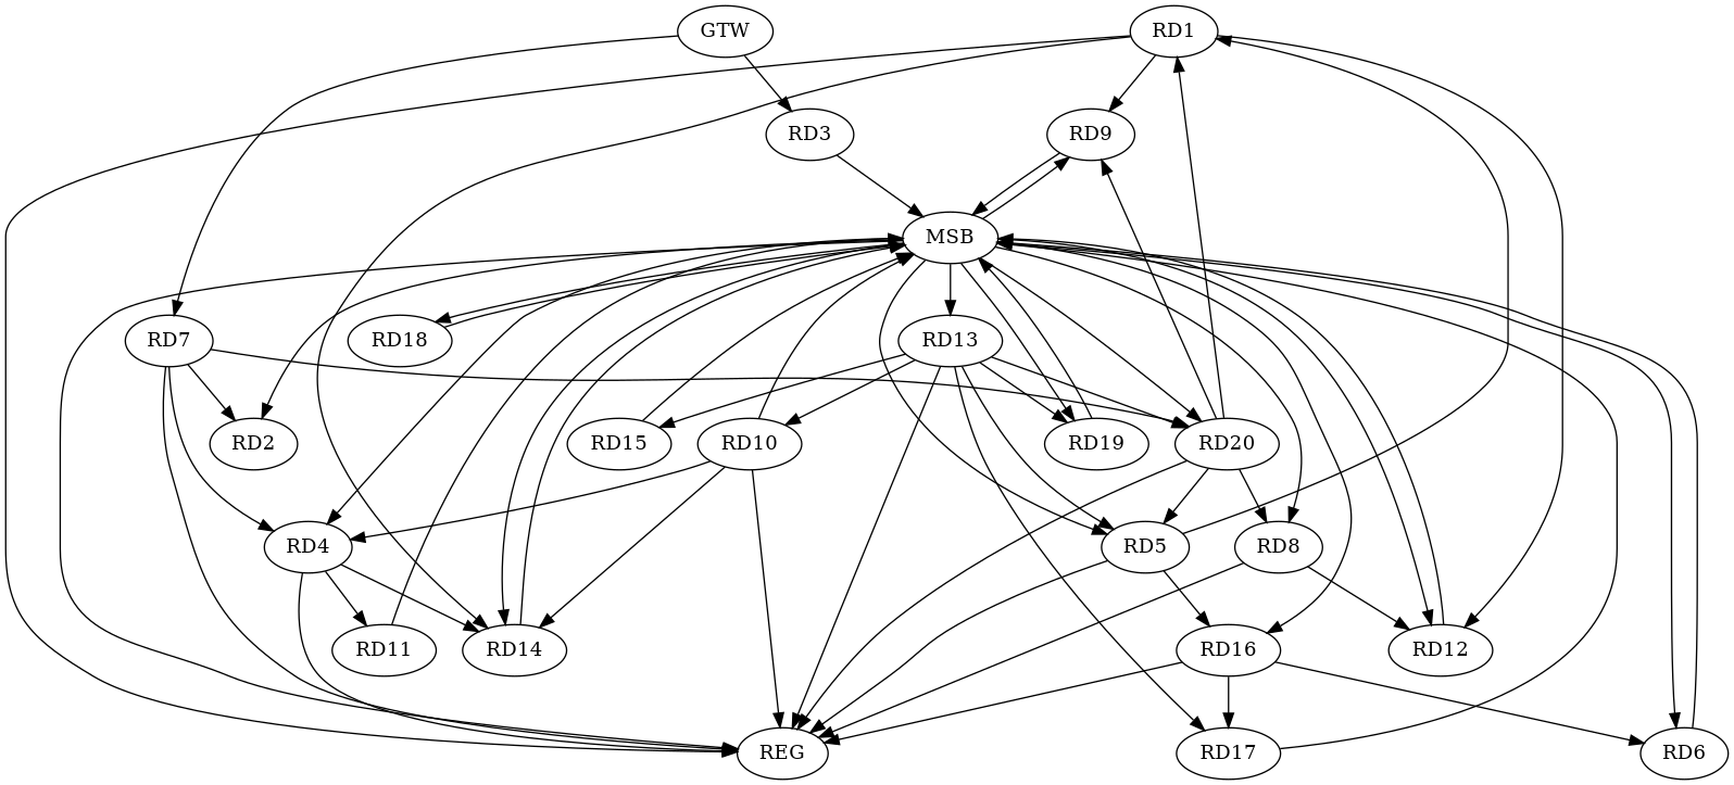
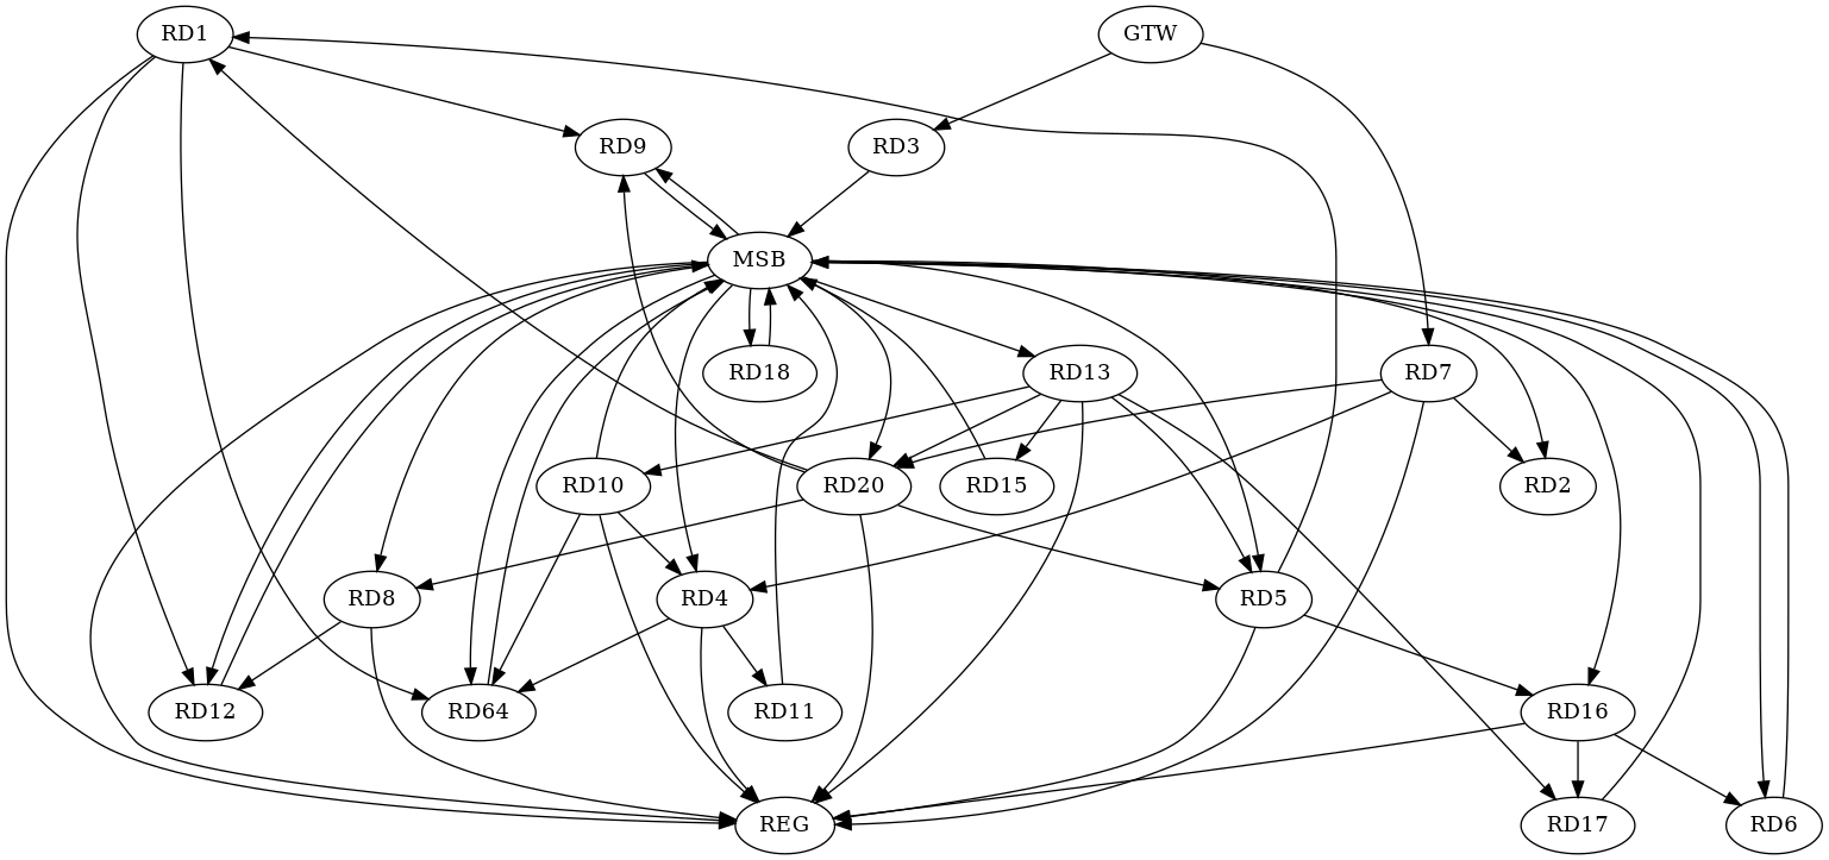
  strict digraph {
    n1 [label=RD1]
    n2 [label=RD9]
    n3 [label=RD12]
-   n4 [label=RD14]
+   n4 [label=RD64]
    n5 [label=REG]
    n6 [label=MSB]
    n7 [label=RD2]
    n8 [label=RD4]
    n9 [label=RD5]
    n10 [label=RD16]
    n11 [label=RD6]
    n12 [label=RD20]
    n13 [label=RD8]
    n14 [label=RD13]
-   n15 [label=RD19]
    n16 [label=RD18]
    n17 [label=RD3]
    n18 [label=RD11]
    n19 [label=RD17]
    n20 [label=RD7]
    n21 [label=RD10]
    n22 [label=RD15]
    n23 [label=GTW]
    n1 -> n2
    n1 -> n3
    n1 -> n4
    n1 -> n5
    n2 -> n6
    n3 -> n6
    n4 -> n6
    n6 -> n2
    n6 -> n3
    n6 -> n4
    n6 -> n5
    n6 -> n7
    n6 -> n8
    n6 -> n9
    n6 -> n10
    n6 -> n11
    n6 -> n12
    n6 -> n13
    n6 -> n14
-   n6 -> n15
    n6 -> n16
    n8 -> n4
    n8 -> n5
    n8 -> n18
    n9 -> n1
    n9 -> n5
    n9 -> n10
    n10 -> n5
    n10 -> n11
    n10 -> n19
    n11 -> n6
    n12 -> n1
    n12 -> n2
    n12 -> n5
    n12 -> n9
    n12 -> n13
    n13 -> n3
    n13 -> n5
    n14 -> n5
    n14 -> n9
    n14 -> n12
-   n14 -> n15
    n14 -> n19
    n14 -> n21
    n14 -> n22
-   n15 -> n6
    n16 -> n6
    n17 -> n6
    n18 -> n6
    n19 -> n6
    n20 -> n5
    n20 -> n7
    n20 -> n8
    n20 -> n12
    n21 -> n4
    n21 -> n5
    n21 -> n6
    n21 -> n8
    n22 -> n6
    n23 -> n17
    n23 -> n20
  }
